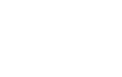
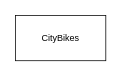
  <mxCell id="0" />
  <mxCell id="1" parent="0" />
+ <mxCell id="2" value="CityBikes" style="rounded=0;whiteSpace=wrap;html=1;" parent="1" vertex="1"><mxGeometry x="20" y="20" width="120" height="60" as="geometry" /></mxCell>
